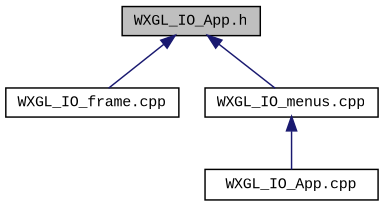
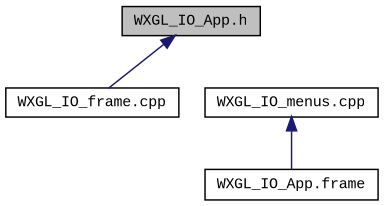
  digraph {
    fontname="Liberation Mono"
    node [color=black fillcolor=white fontname="Liberation Mono" fontsize=10 shape=record style=filled]
    edge [color=midnightblue dir=back fontname="Liberation Mono" fontsize=10 labelfontname=Helvetica labelfontsize=10 style=solid]
    n1 [fillcolor=grey75 fontcolor=black height=0.2 label="WXGL_IO_App.h" width=0.4]
    n2 [height=0.2 label="WXGL_IO_frame.cpp" width=0.4]
    n3 [height=0.2 label="WXGL_IO_menus.cpp" width=0.4]
-   n4 [height=0.2 label="WXGL_IO_App.cpp" width=0.4]
+   n4 [height=0.2 label="WXGL_IO_App.frame" width=0.4]
    n1 -> n2
-   n1 -> n3
    n3 -> n4
  }
